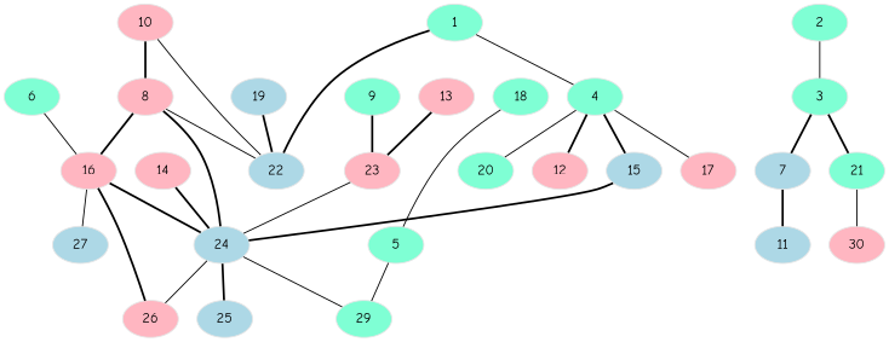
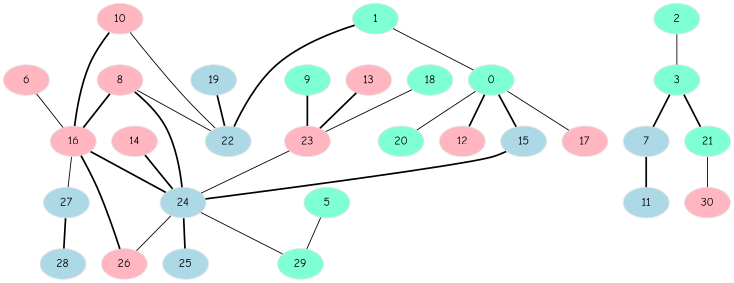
  graph {
    fontname="Comic Neue"
    node [color=gray90 fillcolor=lightpink fontname="Comic Neue" style=filled]
    edge [fontname="Comic Neue" style=bold weight=1.0]
    1 [fillcolor=aquamarine]
-   4 [fillcolor=aquamarine]
+   4 [fillcolor=aquamarine label=0]
    22 [fillcolor=lightblue]
    15 [fillcolor=lightblue]
    12
    17
    20 [fillcolor=aquamarine]
    24 [fillcolor=lightblue]
    2 [fillcolor=aquamarine]
    3 [fillcolor=aquamarine]
    7 [fillcolor=lightblue]
    21 [fillcolor=aquamarine]
    16
    26
    27 [fillcolor=lightblue]
    11 [fillcolor=lightblue]
    30
    5 [fillcolor=aquamarine]
    29 [fillcolor=aquamarine]
-   6 [fillcolor=aquamarine]
+   6
    8
    9 [fillcolor=aquamarine]
    23
    10
    13
    14
    25 [fillcolor=lightblue]
+   28 [fillcolor=lightblue]
    18 [fillcolor=aquamarine]
    19 [fillcolor=lightblue]
    1 -- 4 [style=solid]
    1 -- 22
    4 -- 15
    4 -- 12
    4 -- 17 [style=solid]
    4 -- 20 [style=solid]
    15 -- 24
    24 -- 26 [style=solid]
    24 -- 29 [style=solid]
    24 -- 25
    2 -- 3 [style=solid]
    3 -- 7
    3 -- 21
    7 -- 11
    21 -- 30 [style=solid]
    16 -- 24
    16 -- 26
    16 -- 27 [style=solid]
+   27 -- 28
    5 -- 29 [style=solid]
    6 -- 16 [style=solid]
    8 -- 22 [style=solid]
    8 -- 24
    8 -- 16
    9 -- 23
    23 -- 24 [style=solid]
    10 -- 22 [style=solid]
-   10 -- 8
+   10 -- 16
    13 -- 23
    14 -- 24
-   18 -- 5 [style=solid]
+   18 -- 23 [style=solid]
    19 -- 22
  }
